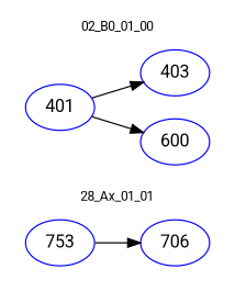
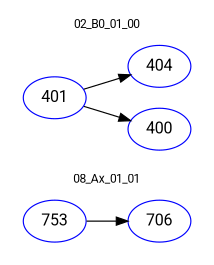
  digraph {
    fontname=Roboto
    rankdir=LR
    node [color=blue fontname=Roboto]
    edge [color=black fontname=Roboto]
    n1 [label=753]
    n2 [label=706]
    n3 [label=401]
-   n4 [label=600]
-   n5 [label=403]
+   n4 [label=400]
+   n5 [label=404]
    subgraph cluster_1 {
      color=white
      fontsize=10
-     label="28_Ax_01_01"
+     label="08_Ax_01_01"
      n1
      n2
    }
    subgraph cluster_2 {
      color=white
      fontsize=10
      label="02_B0_01_00"
      n3
      n4
      n5
    }
    n1 -> n2
    n3 -> n4
    n3 -> n5
  }
